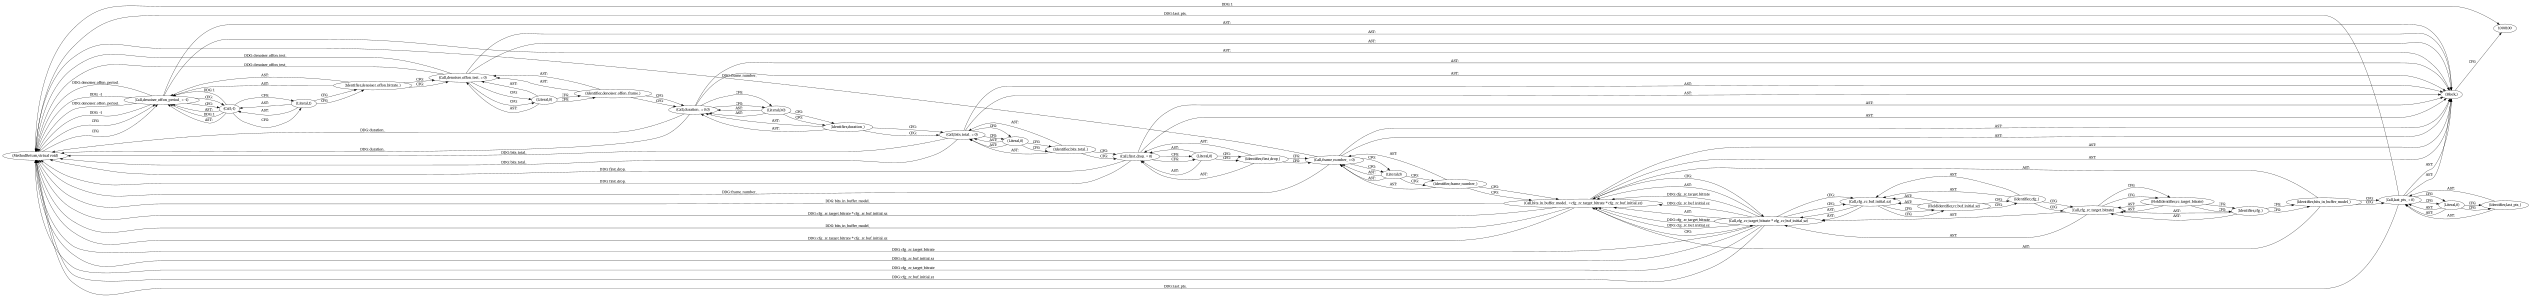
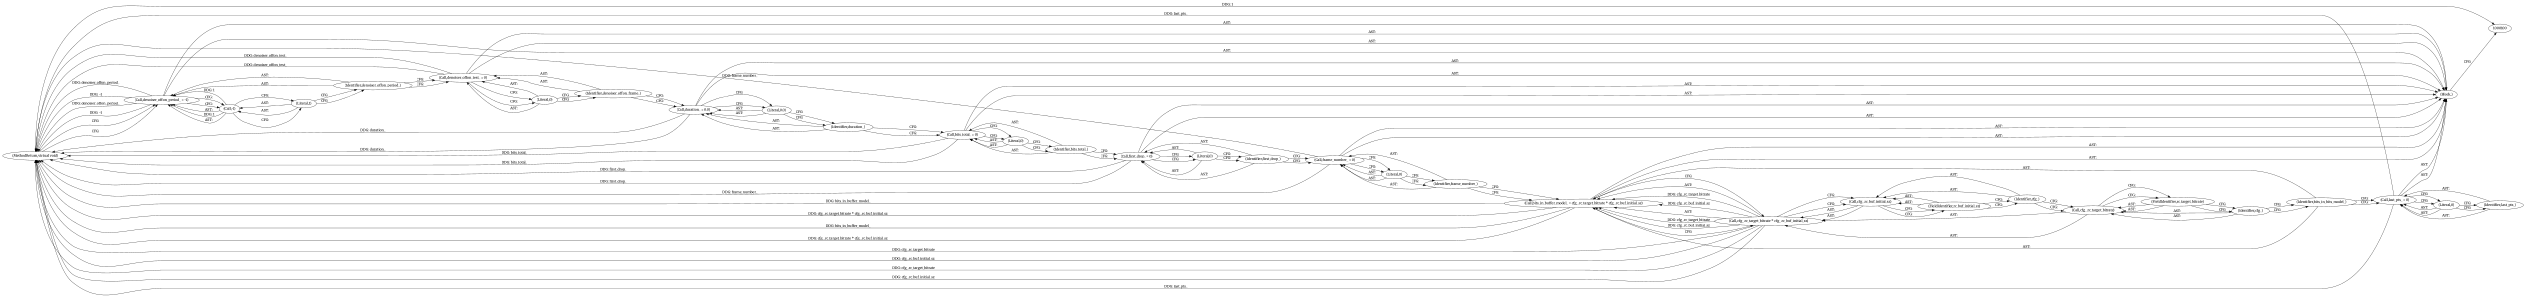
  digraph {
    fontname=Merriweather
    rankdir=LR
    node [fontname=Merriweather]
    edge [fontname=Merriweather]
    n1 [label="(MethodReturn,virtual void)"]
    n2 [label="(Call,denoiser_offon_period_ = -1)"]
    1000100
    n4 [label="(Block,)"]
    n5 [label="(Call,-1)"]
    n6 [label="(Literal,1)"]
-   n7 [label="(Identifier,denoiser_offon_bitrate_)"]
+   n7 [label="(Identifier,denoiser_offon_period_)"]
    n8 [label="(Call,denoiser_offon_test_ = 0)"]
    n9 [label="(Literal,0)"]
    n10 [label="(Literal,0)"]
    n11 [label="(Call,last_pts_ = 0)"]
    n12 [label="(Identifier,last_pts_)"]
    n13 [label="(Call,cfg_.rc_target_bitrate * cfg_.rc_buf_initial_sz)"]
    n14 [label="(Call,bits_in_buffer_model_ = cfg_.rc_target_bitrate * cfg_.rc_buf_initial_sz)"]
    n15 [label="(Call,cfg_.rc_buf_initial_sz)"]
    n16 [label="(FieldIdentifier,rc_buf_initial_sz)"]
    n17 [label="(Call,cfg_.rc_target_bitrate)"]
    n18 [label="(FieldIdentifier,rc_target_bitrate)"]
    n19 [label="(Identifier,cfg_)"]
-   n20 [label="(Identifier,bits_in_buffer_model_)"]
+   n20 [label="(Identifier,bits_in_bits_model_)"]
    n21 [label="(Identifier,cfg_)"]
    n22 [label="(Literal,0)"]
    n23 [label="(Call,frame_number_ = 0)"]
    n24 [label="(Identifier,frame_number_)"]
    n25 [label="(Literal,0)"]
    n26 [label="(Call,first_drop_ = 0)"]
    n27 [label="(Identifier,first_drop_)"]
    n28 [label="(Literal,0)"]
    n29 [label="(Call,bits_total_ = 0)"]
    n30 [label="(Identifier,bits_total_)"]
    n31 [label="(Literal,0.0)"]
    n32 [label="(Call,duration_ = 0.0)"]
    n33 [label="(Identifier,duration_)"]
    n34 [label="(Identifier,denoiser_offon_frame_)"]
    n1 -> n2 [label="CFG: "]
    n1 -> n2 [label="CFG: "]
    n1 -> 1000100 [label="DDG: 1"]
    n2 -> n1 [label="DDG: denoiser_offon_period_"]
    n2 -> n1 [label="DDG: -1"]
    n2 -> n1 [label="DDG: denoiser_offon_period_"]
    n2 -> n1 [label="DDG: -1"]
    n2 -> n4 [label="AST: "]
    n2 -> n4 [label="AST: "]
    n2 -> n5 [label="CFG: "]
    n2 -> n5 [label="CFG: "]
    n4 -> 1000100 [label="CFG: "]
    n5 -> n2 [label="AST: "]
    n5 -> n2 [label="DDG: 1"]
    n5 -> n2 [label="AST: "]
    n5 -> n2 [label="DDG: 1"]
    n5 -> n6 [label="CFG: "]
    n5 -> n6 [label="CFG: "]
    n6 -> n5 [label="AST: "]
    n6 -> n5 [label="AST: "]
    n6 -> n7 [label="CFG: "]
    n6 -> n7 [label="CFG: "]
    n7 -> n2 [label="AST: "]
    n7 -> n2 [label="AST: "]
    n7 -> n8 [label="CFG: "]
    n7 -> n8 [label="CFG: "]
    n8 -> n1 [label="DDG: denoiser_offon_test_"]
    n8 -> n1 [label="DDG: denoiser_offon_test_"]
    n8 -> n4 [label="AST: "]
    n8 -> n4 [label="AST: "]
    n8 -> n9 [label="CFG: "]
    n8 -> n9 [label="CFG: "]
    n9 -> n8 [label="AST: "]
    n9 -> n8 [label="AST: "]
    n9 -> n34 [label="CFG: "]
    n9 -> n34 [label="CFG: "]
    n10 -> n11 [label="AST: "]
    n10 -> n11 [label="AST: "]
    n10 -> n12 [label="CFG: "]
    n10 -> n12 [label="CFG: "]
    n11 -> n1 [label="DDG: last_pts_"]
    n11 -> n1 [label="DDG: last_pts_"]
    n11 -> n4 [label="AST: "]
    n11 -> n4 [label="AST: "]
    n11 -> n10 [label="CFG: "]
    n11 -> n10 [label="CFG: "]
    n12 -> n11 [label="AST: "]
    n12 -> n11 [label="AST: "]
    n13 -> n1 [label="DDG: cfg_.rc_target_bitrate"]
    n13 -> n1 [label="DDG: cfg_.rc_buf_initial_sz"]
    n13 -> n1 [label="DDG: cfg_.rc_target_bitrate"]
    n13 -> n1 [label="DDG: cfg_.rc_buf_initial_sz"]
    n13 -> n14 [label="AST: "]
    n13 -> n14 [label="DDG: cfg_.rc_target_bitrate"]
    n13 -> n14 [label="DDG: cfg_.rc_buf_initial_sz"]
    n13 -> n14 [label="AST: "]
    n13 -> n14 [label="DDG: cfg_.rc_target_bitrate"]
    n13 -> n14 [label="DDG: cfg_.rc_buf_initial_sz"]
    n13 -> n15 [label="CFG: "]
    n13 -> n15 [label="CFG: "]
    n14 -> n1 [label="DDG: cfg_.rc_target_bitrate * cfg_.rc_buf_initial_sz"]
    n14 -> n1 [label="DDG: bits_in_buffer_model_"]
    n14 -> n1 [label="DDG: cfg_.rc_target_bitrate * cfg_.rc_buf_initial_sz"]
    n14 -> n1 [label="DDG: bits_in_buffer_model_"]
    n14 -> n4 [label="AST: "]
    n14 -> n4 [label="AST: "]
    n14 -> n13 [label="CFG: "]
    n14 -> n13 [label="CFG: "]
    n15 -> n13 [label="AST: "]
    n15 -> n13 [label="AST: "]
    n15 -> n16 [label="CFG: "]
    n15 -> n16 [label="CFG: "]
    n16 -> n15 [label="AST: "]
    n16 -> n15 [label="AST: "]
    n16 -> n21 [label="CFG: "]
    n16 -> n21 [label="CFG: "]
    n17 -> n13 [label="AST: "]
    n17 -> n13 [label="AST: "]
    n17 -> n18 [label="CFG: "]
    n17 -> n18 [label="CFG: "]
    n18 -> n17 [label="AST: "]
    n18 -> n17 [label="AST: "]
    n18 -> n19 [label="CFG: "]
    n18 -> n19 [label="CFG: "]
    n19 -> n17 [label="AST: "]
    n19 -> n17 [label="AST: "]
    n19 -> n20 [label="CFG: "]
    n19 -> n20 [label="CFG: "]
    n20 -> n11 [label="CFG: "]
    n20 -> n11 [label="CFG: "]
    n20 -> n14 [label="AST: "]
    n20 -> n14 [label="AST: "]
    n21 -> n15 [label="AST: "]
    n21 -> n15 [label="AST: "]
    n21 -> n17 [label="CFG: "]
    n21 -> n17 [label="CFG: "]
    n22 -> n23 [label="AST: "]
    n22 -> n23 [label="AST: "]
    n22 -> n24 [label="CFG: "]
    n22 -> n24 [label="CFG: "]
    n23 -> n1 [label="DDG: frame_number_"]
    n23 -> n1 [label="DDG: frame_number_"]
    n23 -> n4 [label="AST: "]
    n23 -> n4 [label="AST: "]
    n23 -> n22 [label="CFG: "]
    n23 -> n22 [label="CFG: "]
    n24 -> n14 [label="CFG: "]
    n24 -> n14 [label="CFG: "]
    n24 -> n23 [label="AST: "]
    n24 -> n23 [label="AST: "]
    n25 -> n26 [label="AST: "]
    n25 -> n26 [label="AST: "]
    n25 -> n27 [label="CFG: "]
    n25 -> n27 [label="CFG: "]
    n26 -> n1 [label="DDG: first_drop_"]
    n26 -> n1 [label="DDG: first_drop_"]
    n26 -> n4 [label="AST: "]
    n26 -> n4 [label="AST: "]
    n26 -> n25 [label="CFG: "]
    n26 -> n25 [label="CFG: "]
    n27 -> n23 [label="CFG: "]
    n27 -> n23 [label="CFG: "]
    n27 -> n26 [label="AST: "]
    n27 -> n26 [label="AST: "]
    n28 -> n29 [label="AST: "]
    n28 -> n29 [label="AST: "]
    n28 -> n30 [label="CFG: "]
    n28 -> n30 [label="CFG: "]
    n29 -> n1 [label="DDG: bits_total_"]
    n29 -> n1 [label="DDG: bits_total_"]
    n29 -> n4 [label="AST: "]
    n29 -> n4 [label="AST: "]
    n29 -> n28 [label="CFG: "]
    n29 -> n28 [label="CFG: "]
    n30 -> n26 [label="CFG: "]
    n30 -> n26 [label="CFG: "]
    n30 -> n29 [label="AST: "]
    n30 -> n29 [label="AST: "]
    n31 -> n32 [label="AST: "]
    n31 -> n32 [label="AST: "]
    n31 -> n33 [label="CFG: "]
    n31 -> n33 [label="CFG: "]
    n32 -> n1 [label="DDG: duration_"]
    n32 -> n1 [label="DDG: duration_"]
    n32 -> n4 [label="AST: "]
    n32 -> n4 [label="AST: "]
    n32 -> n31 [label="CFG: "]
    n32 -> n31 [label="CFG: "]
    n33 -> n29 [label="CFG: "]
    n33 -> n29 [label="CFG: "]
    n33 -> n32 [label="AST: "]
    n33 -> n32 [label="AST: "]
    n34 -> n8 [label="AST: "]
    n34 -> n8 [label="AST: "]
    n34 -> n32 [label="CFG: "]
    n34 -> n32 [label="CFG: "]
  }
